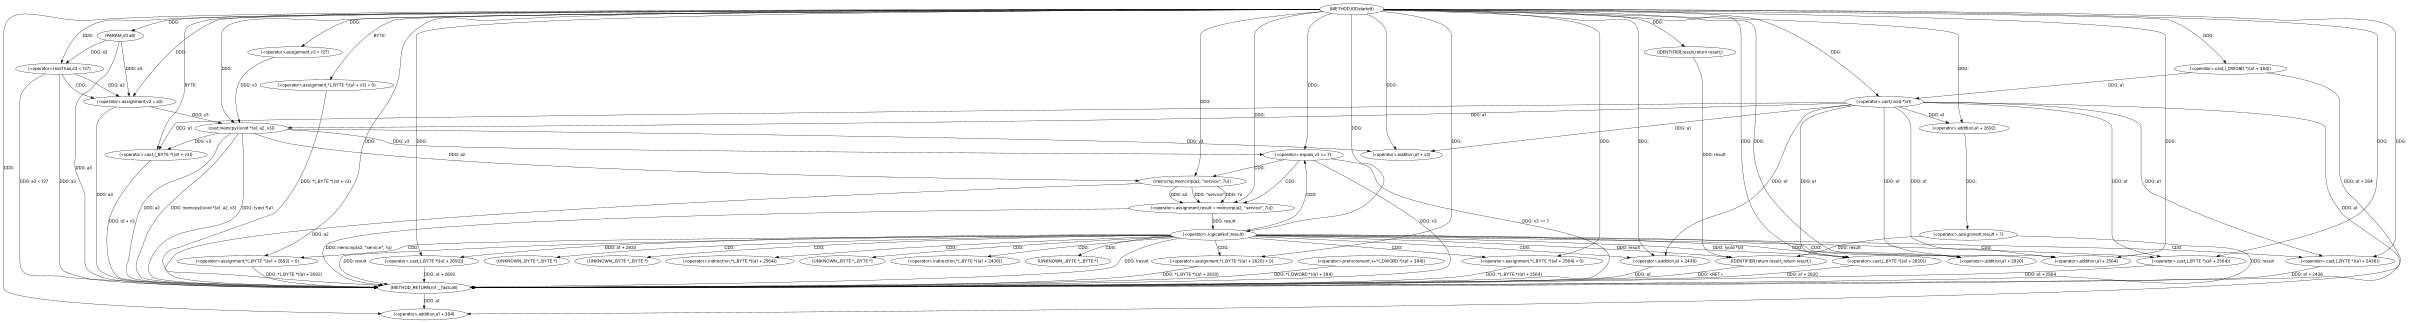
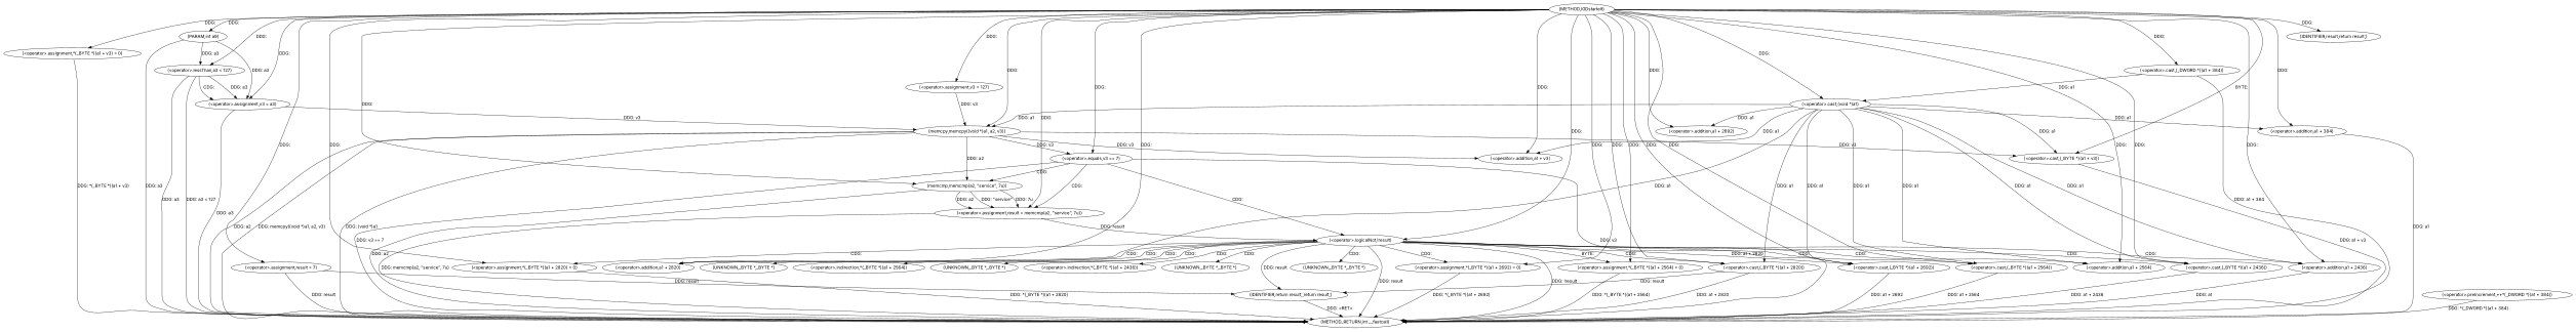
  digraph {
    fontname=Inter
    node [fontname=Inter]
    edge [fontname=Inter]
    n1 [label="(METHOD,IGDstartelt)"]
    n2 [label="(PARAM,int a9)"]
    n3 [label="(<operator>.assignment,v3 = 127)"]
    n4 [label="(<operator>.lessThan,a3 < 127)"]
    n5 [label="(<operator>.assignment,v3 = a3)"]
-   n6 [label="(cast,memcpy((void *)a1, a2, v3))"]
+   n6 [label="(memcpy,memcpy((void *)a1, a2, v3))"]
    n7 [label="(<operator>.cast,(void *)a1)"]
    n8 [label="(<operator>.assignment,result = 7)"]
    n9 [label="(<operator>.assignment,*(_BYTE *)(a1 + v3) = 0)"]
    n10 [label="(<operator>.cast,(_BYTE *)(a1 + v3))"]
    n11 [label="(<operator>.addition,a1 + v3)"]
    n12 [label="(<operator>.cast,(_DWORD *)(a1 + 384))"]
    n13 [label="(<operator>.addition,a1 + 384)"]
    n14 [label="(<operator>.equals,v3 == 7)"]
    n15 [label="(<operator>.assignment,result = memcmp(a2, \"service\", 7u))"]
    n16 [label="(memcmp,memcmp(a2, \"service\", 7u))"]
    n17 [label="(<operator>.logicalNot,!result)"]
    n18 [label="(<operator>.assignment,*(_BYTE *)(a1 + 2820) = 0)"]
    n19 [label="(<operator>.cast,(_BYTE *)(a1 + 2820))"]
    n20 [label="(<operator>.addition,a1 + 2820)"]
    n21 [label="(<operator>.assignment,*(_BYTE *)(a1 + 2692) = 0)"]
    n22 [label="(<operator>.cast,(_BYTE *)(a1 + 2692))"]
    n23 [label="(<operator>.addition,a1 + 2692)"]
    n24 [label="(<operator>.assignment,*(_BYTE *)(a1 + 2564) = 0)"]
    n25 [label="(<operator>.cast,(_BYTE *)(a1 + 2564))"]
    n26 [label="(<operator>.addition,a1 + 2564)"]
    n27 [label="(<operator>.cast,(_BYTE *)(a1 + 2436))"]
    n28 [label="(<operator>.addition,a1 + 2436)"]
    n29 [label="(IDENTIFIER,result,return result;)"]
    n30 [label="(METHOD_RETURN,int __fastcall)"]
    n31 [label="(IDENTIFIER,return result;,return result;)"]
    n32 [label="(UNKNOWN,_BYTE *,_BYTE *)"]
    n33 [label="(UNKNOWN,_BYTE *,_BYTE *)"]
    n34 [label="(<operator>.indirection,*(_BYTE *)(a1 + 2564))"]
    n35 [label="(UNKNOWN,_BYTE *,_BYTE *)"]
    n36 [label="(<operator>.indirection,*(_BYTE *)(a1 + 2436))"]
    n37 [label="(UNKNOWN,_BYTE *,_BYTE *)"]
    n38 [label="(<operator>.preIncrement,++*(_DWORD *)(a1 + 384))"]
    n1 -> n2 [label="DDG: "]
    n1 -> n3 [label="DDG: "]
    n1 -> n4 [label="DDG: "]
    n1 -> n5 [label="DDG: "]
    n1 -> n6 [label="DDG: "]
    n1 -> n7 [label="DDG: "]
-   n23 -> n8 [label="DDG: "]
-   n1 -> n9 [label="BYTE: "]
+   n1 -> n8 [label="DDG: "]
+   n1 -> n9 [label="DDG: "]
    n1 -> n10 [label="BYTE: "]
    n1 -> n11 [label="DDG: "]
    n1 -> n12 [label="DDG: "]
    n1 -> n13 [label="DDG: "]
    n1 -> n14 [label="DDG: "]
    n1 -> n15 [label="DDG: "]
    n1 -> n16 [label="DDG: "]
    n1 -> n17 [label="DDG: "]
    n1 -> n18 [label="DDG: "]
    n1 -> n19 [label="DDG: "]
    n1 -> n20 [label="DDG: "]
    n1 -> n21 [label="DDG: "]
    n1 -> n22 [label="DDG: "]
    n1 -> n23 [label="DDG: "]
    n1 -> n24 [label="DDG: "]
    n1 -> n25 [label="DDG: "]
    n1 -> n26 [label="DDG: "]
    n1 -> n27 [label="DDG: "]
    n1 -> n28 [label="DDG: "]
    n1 -> n29 [label="DDG: "]
    n2 -> n4 [label="DDG: a3"]
    n2 -> n5 [label="DDG: a3"]
    n2 -> n30 [label="DDG: a3"]
    n3 -> n6 [label="DDG: v3"]
    n4 -> n5 [label="DDG: a3"]
    n4 -> n5 [label="CDG: "]
    n4 -> n30 [label="DDG: a3"]
    n4 -> n30 [label="DDG: a3 < 127"]
    n5 -> n6 [label="DDG: v3"]
    n5 -> n30 [label="DDG: a3"]
    n6 -> n10 [label="DDG: v3"]
    n6 -> n11 [label="DDG: v3"]
    n6 -> n14 [label="DDG: v3"]
    n6 -> n16 [label="DDG: a2"]
    n6 -> n30 [label="DDG: a2"]
    n6 -> n30 [label="DDG: memcpy((void *)a1, a2, v3)"]
    n6 -> n30 [label="DDG: (void *)a1"]
    n7 -> n6 [label="DDG: a1"]
    n7 -> n10 [label="DDG: a1"]
    n7 -> n11 [label="DDG: a1"]
    n7 -> n13 [label="DDG: a1"]
    n7 -> n19 [label="DDG: a1"]
    n7 -> n20 [label="DDG: a1"]
+   n7 -> n22 [label="DDG: a1"]
    n7 -> n23 [label="DDG: a1"]
    n7 -> n25 [label="DDG: a1"]
    n7 -> n26 [label="DDG: a1"]
    n7 -> n27 [label="DDG: a1"]
    n7 -> n28 [label="DDG: a1"]
    n8 -> n30 [label="DDG: result"]
    n8 -> n31 [label="DDG: result"]
    n9 -> n30 [label="DDG: *(_BYTE *)(a1 + v3)"]
    n10 -> n30 [label="DDG: a1 + v3"]
    n12 -> n7 [label="DDG: a1"]
    n12 -> n30 [label="DDG: a1 + 384"]
-   n30 -> n13 [label="DDG: a1"]
+   n13 -> n30 [label="DDG: a1"]
    n14 -> n15 [label="CDG: "]
    n14 -> n16 [label="CDG: "]
-   n17 -> n14 [label="CDG: "]
+   n14 -> n17 [label="CDG: "]
    n14 -> n30 [label="DDG: v3 == 7"]
    n14 -> n30 [label="DDG: v3"]
    n15 -> n17 [label="DDG: result"]
    n15 -> n30 [label="DDG: memcmp(a2, \"service\", 7u)"]
    n16 -> n15 [label="DDG: a2"]
    n16 -> n15 [label="DDG: \"service\""]
    n16 -> n15 [label="DDG: 7u"]
    n16 -> n30 [label="DDG: a2"]
    n17 -> n18 [label="CDG: "]
-   n17 -> n19 [label="DDG: (void *)a1"]
+   n17 -> n19 [label="CDG: "]
    n17 -> n20 [label="CDG: "]
    n17 -> n21 [label="CDG: "]
    n17 -> n22 [label="DDG: a1 + 2820"]
-   n17 -> n24 [label="CDG: "]
+   n17 -> n24 [label="BYTE: "]
    n17 -> n25 [label="CDG: "]
    n17 -> n26 [label="CDG: "]
    n17 -> n27 [label="CDG: "]
    n17 -> n28 [label="CDG: "]
    n17 -> n30 [label="DDG: result"]
    n17 -> n30 [label="DDG: !result"]
    n17 -> n31 [label="DDG: result"]
    n17 -> n32 [label="CDG: "]
    n17 -> n33 [label="CDG: "]
    n17 -> n34 [label="CDG: "]
    n17 -> n35 [label="CDG: "]
    n17 -> n36 [label="CDG: "]
    n17 -> n37 [label="CDG: "]
    n18 -> n30 [label="DDG: *(_BYTE *)(a1 + 2820)"]
    n19 -> n30 [label="DDG: a1 + 2820"]
    n21 -> n30 [label="DDG: *(_BYTE *)(a1 + 2692)"]
    n22 -> n30 [label="DDG: a1 + 2692"]
    n24 -> n30 [label="DDG: *(_BYTE *)(a1 + 2564)"]
    n25 -> n30 [label="DDG: a1 + 2564"]
    n27 -> n30 [label="DDG: a1 + 2436"]
    n28 -> n30 [label="DDG: a1"]
-   n29 -> n31 [label="DDG: result"]
+   n19 -> n31 [label="DDG: result"]
    n31 -> n30 [label="DDG: <RET>"]
    n38 -> n30 [label="DDG: *(_DWORD *)(a1 + 384)"]
  }
